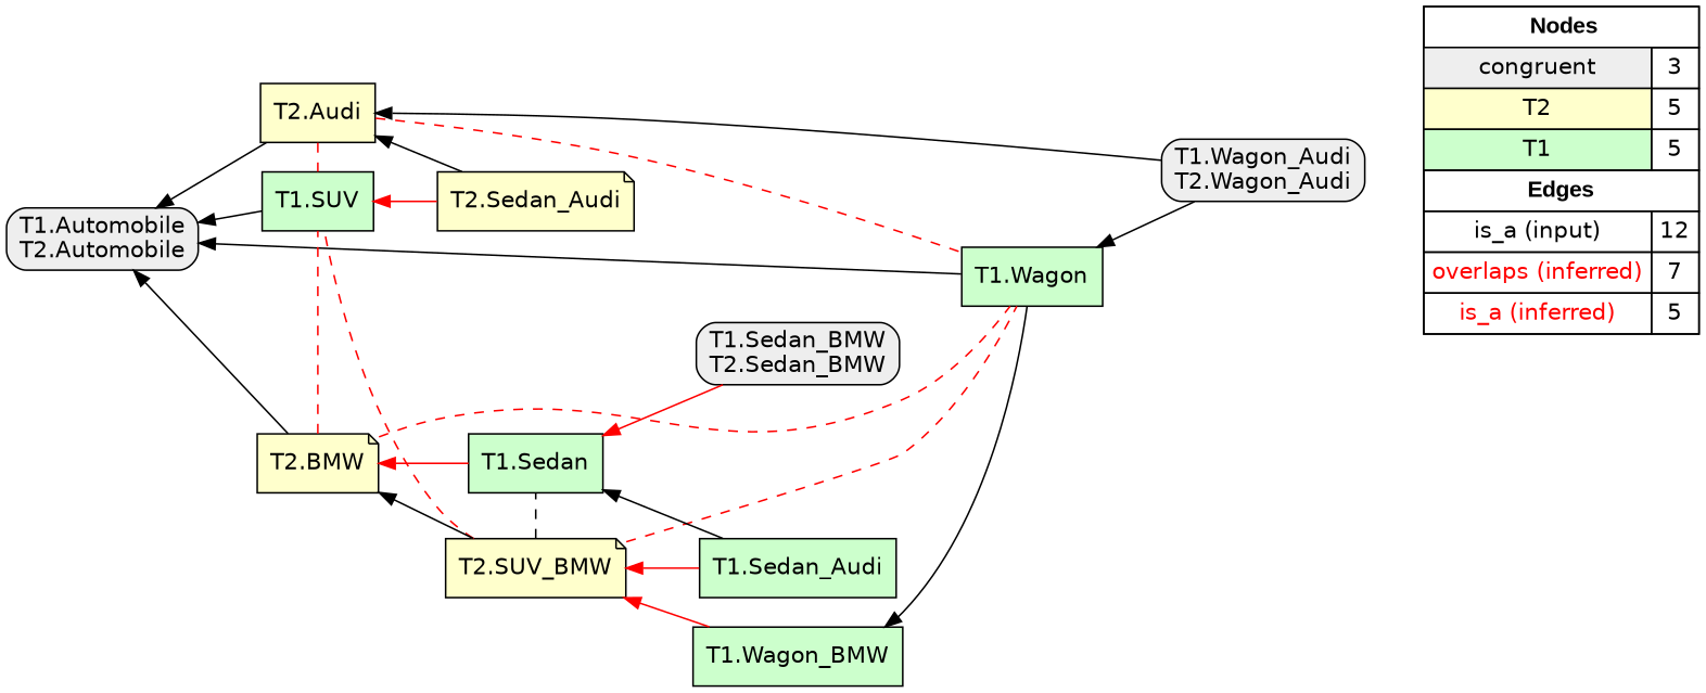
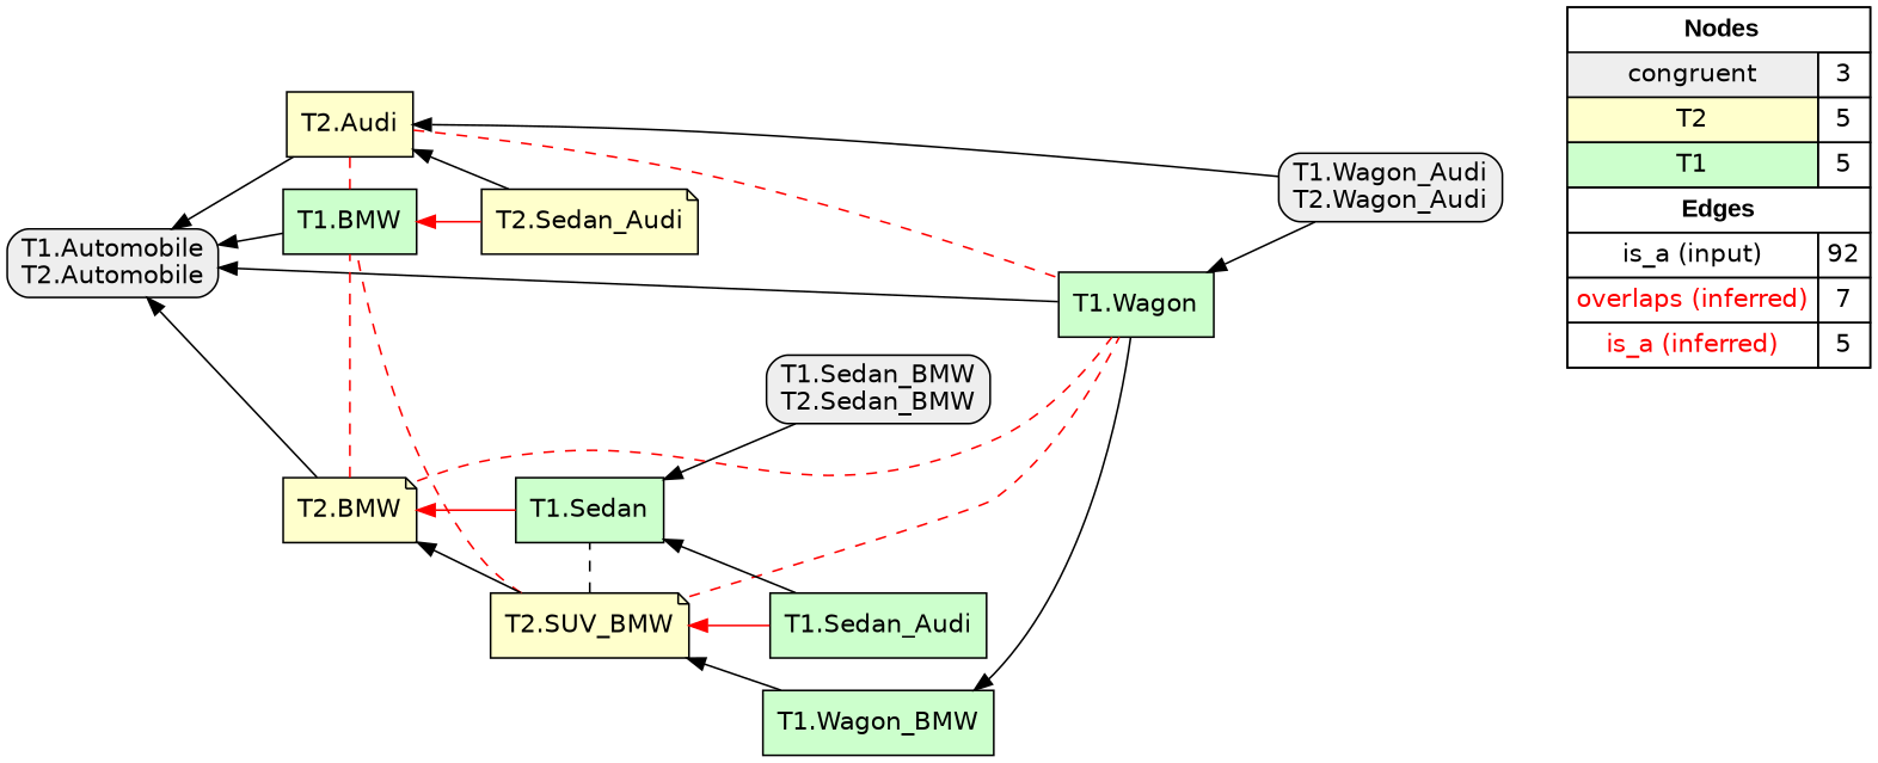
  digraph {
    rankdir=RL
    node [fillcolor="#CCFFCC" fontname=helvetica shape=box style=filled]
    edge [arrowhead=normal color="#000000" constraint=true penwidth=1 style=solid]
-   n1 [fillcolor=white label=<   <TABLE BORDER="0" CELLBORDER="1" CELLSPACING="0" CELLPADDING="4">  <TR> <TD COLSPAN="2"><font face="Arial Black"> Nodes</font></TD> </TR>  <TR>   <TD bgcolor="#EEEEEE" fontname="helvetica">congruent</TD>   <TD>3</TD>   </TR>  <TR>   <TD bgcolor="#FFFFCC" fontname="helvetica">T2</TD>   <TD>5</TD>   </TR>  <TR>   <TD bgcolor="#CCFFCC" fontname="helvetica">T1</TD>   <TD>5</TD>   </TR>  <TR> <TD COLSPAN="2"><font face = "Arial Black"> Edges </font></TD> </TR>  <TR>   <TD><font color ="#000000">is_a (input)</font></TD><TD>12</TD> </TR> <TR>   <TD><font color ="#FF0000">overlaps (inferred)</font></TD><TD>7</TD> </TR> <TR>   <TD><font color ="#FF0000">is_a (inferred)</font></TD><TD>5</TD> </TR> </TABLE>   > margin=0]
+   n1 [fillcolor=white label=<   <TABLE BORDER="0" CELLBORDER="1" CELLSPACING="0" CELLPADDING="4">  <TR> <TD COLSPAN="2"><font face="Arial Black"> Nodes</font></TD> </TR>  <TR>   <TD bgcolor="#EEEEEE" fontname="helvetica">congruent</TD>   <TD>3</TD>   </TR>  <TR>   <TD bgcolor="#FFFFCC" fontname="helvetica">T2</TD>   <TD>5</TD>   </TR>  <TR>   <TD bgcolor="#CCFFCC" fontname="helvetica">T1</TD>   <TD>5</TD>   </TR>  <TR> <TD COLSPAN="2"><font face = "Arial Black"> Edges </font></TD> </TR>  <TR>   <TD><font color ="#000000">is_a (input)</font></TD><TD>92</TD> </TR> <TR>   <TD><font color ="#FF0000">overlaps (inferred)</font></TD><TD>7</TD> </TR> <TR>   <TD><font color ="#FF0000">is_a (inferred)</font></TD><TD>5</TD> </TR> </TABLE>   > margin=0]
    "T1.Wagon_Audi\nT2.Wagon_Audi" [fillcolor="#EEEEEE" style="filled,rounded"]
    "T2.Audi" [fillcolor="#FFFFCC"]
    "T1.Wagon"
    "T1.Automobile\nT2.Automobile" [fillcolor="#EEEEEE" style="filled,rounded"]
-   "T1.SUV"
+   "T1.SUV" [label="T1.BMW"]
    "T1.Wagon_BMW"
    "T1.Sedan_BMW\nT2.Sedan_BMW" [fillcolor="#EEEEEE" style="filled,rounded"]
    "T1.Sedan"
    "T2.BMW" [fillcolor="#FFFFCC" shape=note]
    "T2.SUV_BMW" [fillcolor="#FFFFCC" shape=note]
    "T2.Sedan_Audi" [fillcolor="#FFFFCC" shape=note]
    "T1.Sedan_Audi"
    subgraph sub_1 {
      rank=source
      n1
    }
    "T1.Wagon_Audi\nT2.Wagon_Audi" -> "T2.Audi"
    "T1.Wagon_Audi\nT2.Wagon_Audi" -> "T1.Wagon"
    "T2.Audi" -> "T1.Wagon" [arrowhead=none color="#FF0000" constraint=false style=dashed]
    "T2.Audi" -> "T1.Automobile\nT2.Automobile"
    "T2.Audi" -> "T1.SUV" [arrowhead=none color="#FF0000" constraint=false style=dashed]
    "T1.Wagon" -> "T1.Automobile\nT2.Automobile"
    "T1.Wagon" -> "T1.Wagon_BMW"
    "T1.SUV" -> "T1.Automobile\nT2.Automobile"
-   "T1.Wagon_BMW" -> "T2.SUV_BMW" [color="#FF0000"]
-   "T1.Sedan_BMW\nT2.Sedan_BMW" -> "T1.Sedan" [color="#FF0000"]
+   "T1.Wagon_BMW" -> "T2.SUV_BMW"
+   "T1.Sedan_BMW\nT2.Sedan_BMW" -> "T1.Sedan"
    "T1.Sedan" -> "T2.BMW" [color="#FF0000"]
    "T2.BMW" -> "T1.Wagon" [arrowhead=none color="#FF0000" constraint=false style=dashed]
    "T2.BMW" -> "T1.Automobile\nT2.Automobile"
    "T2.BMW" -> "T1.SUV" [arrowhead=none color="#FF0000" constraint=false style=dashed]
    "T2.SUV_BMW" -> "T1.Wagon" [arrowhead=none color="#FF0000" constraint=false style=dashed]
    "T2.SUV_BMW" -> "T1.SUV" [arrowhead=none color="#FF0000" constraint=false style=dashed]
    "T2.SUV_BMW" -> "T1.Sedan" [arrowhead=none constraint=false style=dashed]
    "T2.SUV_BMW" -> "T2.BMW"
    "T2.Sedan_Audi" -> "T2.Audi"
    "T2.Sedan_Audi" -> "T1.SUV" [color="#FF0000"]
    "T1.Sedan_Audi" -> "T1.Sedan"
    "T1.Sedan_Audi" -> "T2.SUV_BMW" [color="#FF0000"]
  }
